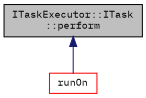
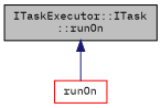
  digraph {
    rankdir=TB
    fontname="IBM Plex Mono"
    node [fontname="IBM Plex Mono" fontsize=10 shape=record style=filled]
-   n1 [color=black fillcolor=grey75 fontcolor=black height=0.2 label="ITaskExecutor::ITask\l::perform" width=0.4]
+   n1 [color=black fillcolor=grey75 fontcolor=black height=0.2 label="ITaskExecutor::ITask\l::runOn" width=0.4]
    n2 [color=red fillcolor=white height=0.2 label=runOn width=0.4]
    n1 -> n2 [color=midnightblue dir=back fontname="IBM Plex Mono" fontsize=10 labelfontname=Helvetica labelfontsize=10 style=solid]
  }
